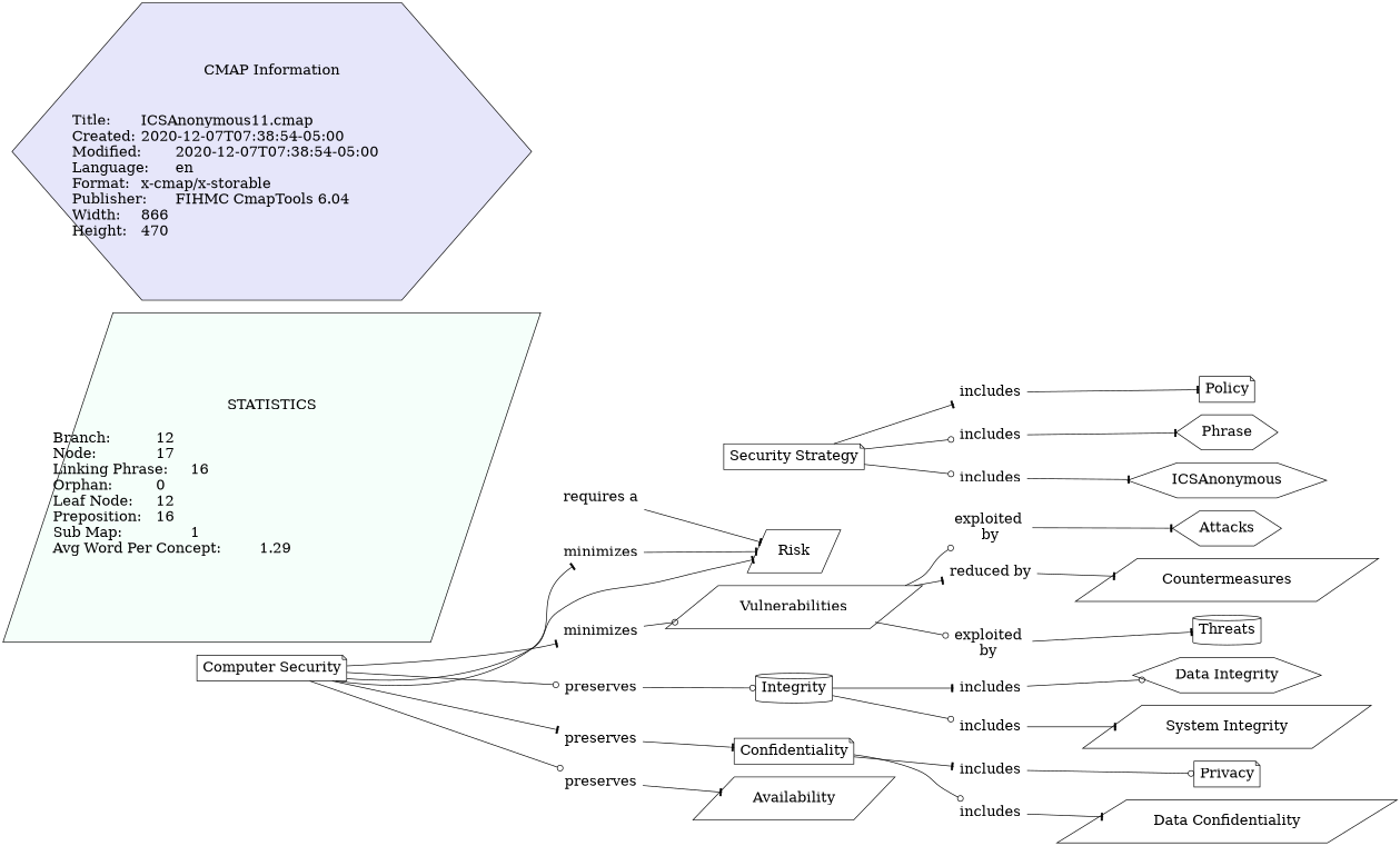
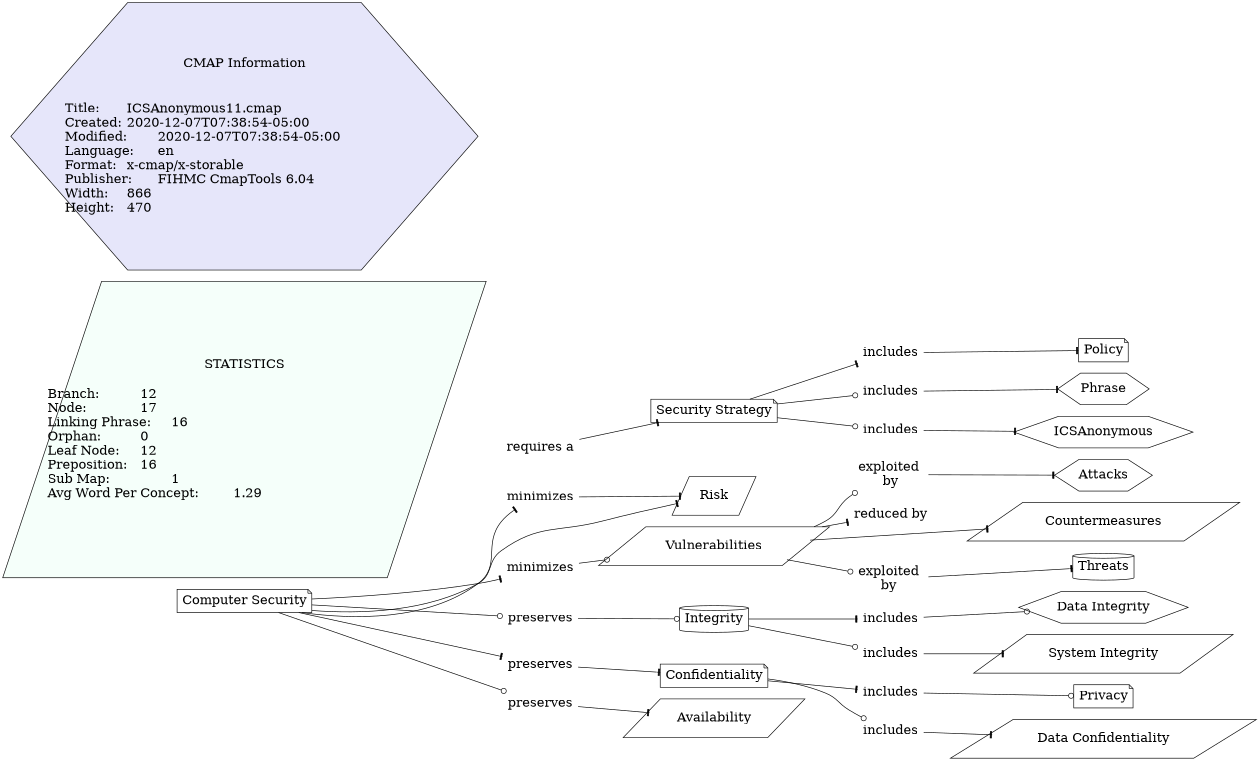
  digraph {
    rankdir=LR
    node [fillcolor=white fontsize=20 shape=none style=filled]
    edge [arrowhead=tee constraint=true]
    n1 [label="Security Strategy\n" shape=note]
    n2 [label=includes fillcolor="" style=""]
    n3 [label=includes fillcolor="" style=""]
    n4 [label=includes fillcolor="" style=""]
    n5 [label=Policy shape=note]
    n6 [label=Phrase shape=hexagon]
    n7 [label=ICSAnonymous shape=hexagon]
    n8 [label=Vulnerabilities shape=parallelogram]
    n9 [label="exploited \nby" fillcolor="" style=""]
    n10 [label="reduced by\n" fillcolor="" style=""]
    n11 [label="exploited \nby " fillcolor="" style=""]
    n12 [label=Attacks shape=hexagon]
    n13 [label=Countermeasures shape=parallelogram]
    n14 [label=Threats shape=cylinder]
    n15 [label=minimizes fillcolor="" style=""]
    n16 [label="Computer Security\n" shape=note]
    n17 [label=preserves fillcolor="" style=""]
    n18 [label=preserves fillcolor="" style=""]
    n19 [label=minimizes fillcolor="" style=""]
    n20 [label=preserves fillcolor="" style=""]
    n21 [label=Risk shape=parallelogram]
    n22 [label=Integrity shape=cylinder]
    n23 [label=Confidentiality shape=note]
    n24 [label=Availability shape=parallelogram]
    n25 [label="requires a\n" fillcolor="" style=""]
    n26 [label=includes fillcolor="" style=""]
    n27 [label=includes fillcolor="" style=""]
    n28 [label=includes fillcolor="" style=""]
    n29 [label=includes fillcolor="" style=""]
    n30 [label=Privacy shape=note]
    n31 [label="Data Confidentiality\n" shape=parallelogram]
    n32 [label="Data Integrity\n" shape=hexagon]
    n33 [label="System Integrity\n" shape=parallelogram]
    n34 [Gsplines=true fillcolor="#F5FFFA" label="STATISTICS\n\lBranch:		12\lNode:		17\lLinking Phrase:	16\lOrphan:		0\lLeaf Node:	12\lPreposition:	16\lSub Map:		1\lAvg Word Per Concept:	1.29\l" shape=parallelogram]
    n35 [Gsplines=true fillcolor="#E6E6FA" label="CMAP Information\n\n\lTitle:	ICSAnonymous11.cmap\lCreated:	2020-12-07T07:38:54-05:00\lModified:	2020-12-07T07:38:54-05:00\lLanguage:	en\lFormat:	x-cmap/x-storable\lPublisher:	FIHMC CmapTools 6.04\lWidth:	866\lHeight:	470\l" shape=hexagon]
    n1 -> n2
    n1 -> n3 [arrowhead=odot]
    n1 -> n4 [arrowhead=odot]
    n2 -> n5
    n3 -> n6
    n4 -> n7
    n8 -> n9 [arrowhead=odot]
    n8 -> n10
    n8 -> n11 [arrowhead=odot]
    n9 -> n12
-   n10 -> n13
+   n8 -> n13
    n11 -> n14
    n15 -> n8 [arrowhead=odot]
    n16 -> n15
    n16 -> n17 [arrowhead=odot]
    n16 -> n18
    n16 -> n19
    n16 -> n20 [arrowhead=odot]
    n16 -> n21
    n17 -> n22 [arrowhead=odot]
    n18 -> n23
    n19 -> n21
    n20 -> n24
    n22 -> n26
    n22 -> n27 [arrowhead=odot]
    n23 -> n28
    n23 -> n29 [arrowhead=odot]
-   n25 -> n21
+   n25 -> n1
    n26 -> n32 [arrowhead=odot]
    n27 -> n33
    n28 -> n30 [arrowhead=odot]
    n29 -> n31
  }
